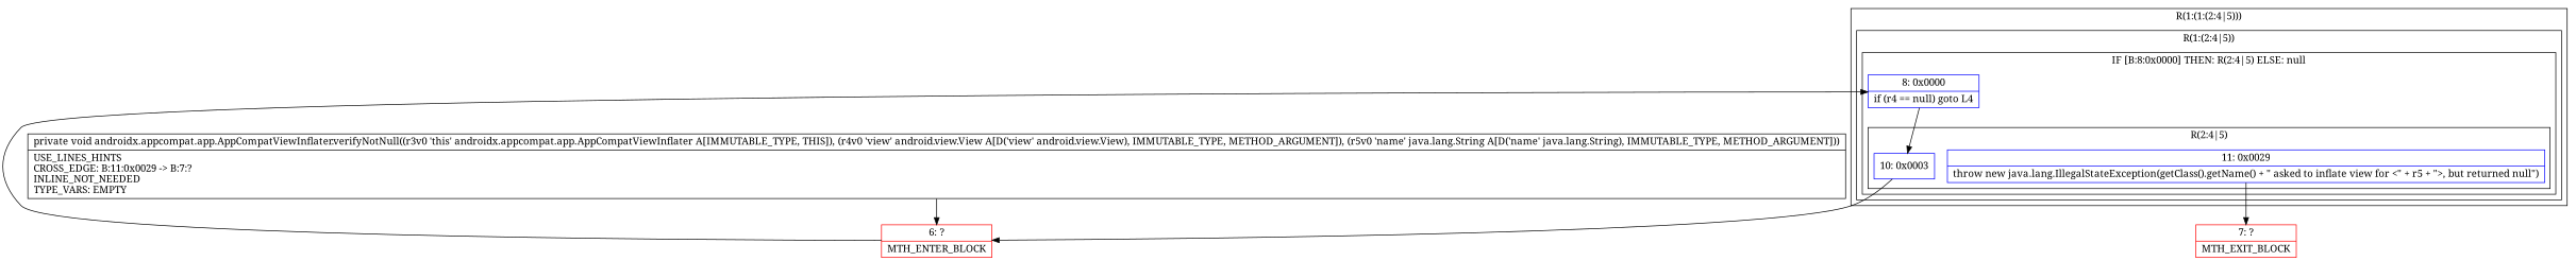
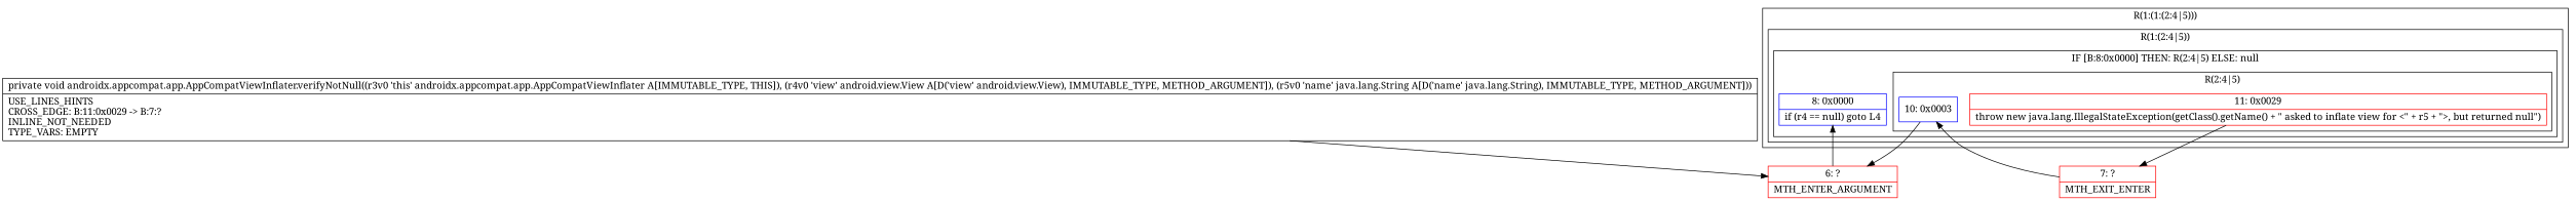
  digraph {
    fontname="Noto Serif"
    node [color=blue fontname="Noto Serif" shape=record]
    edge [fontname="Noto Serif"]
    n1 [label="{10\:\ 0x0003}"]
-   n2 [label="{11\:\ 0x0029|throw new java.lang.IllegalStateException(getClass().getName() + \" asked to inflate view for \<\" + r5 + \"\>, but returned null\")\l}"]
+   n2 [color=red label="{11\:\ 0x0029|throw new java.lang.IllegalStateException(getClass().getName() + \" asked to inflate view for \<\" + r5 + \"\>, but returned null\")\l}"]
    n3 [label="{8\:\ 0x0000|if (r4 == null) goto L4\l}"]
-   n4 [color=red label="{6\:\ ?|MTH_ENTER_BLOCK\l}"]
-   n5 [color=red label="{7\:\ ?|MTH_EXIT_BLOCK\l}"]
+   n4 [color=red label="{6\:\ ?|MTH_ENTER_ARGUMENT\l}"]
+   n5 [color=red label="{7\:\ ?|MTH_EXIT_ENTER\l}"]
    n6 [label="{private void androidx.appcompat.app.AppCompatViewInflater.verifyNotNull((r3v0 'this' androidx.appcompat.app.AppCompatViewInflater A[IMMUTABLE_TYPE, THIS]), (r4v0 'view' android.view.View A[D('view' android.view.View), IMMUTABLE_TYPE, METHOD_ARGUMENT]), (r5v0 'name' java.lang.String A[D('name' java.lang.String), IMMUTABLE_TYPE, METHOD_ARGUMENT]))  | USE_LINES_HINTS\lCROSS_EDGE: B:11:0x0029 \-\> B:7:?\lINLINE_NOT_NEEDED\lTYPE_VARS: EMPTY\l}" color=""]
    subgraph cluster_1 {
      label="R(1:(1:(2:4|5)))"
      subgraph cluster_2 {
        label="R(1:(2:4|5))"
        subgraph cluster_3 {
          label="IF [B:8:0x0000] THEN: R(2:4|5) ELSE: null"
          n3
          subgraph cluster_4 {
            label="R(2:4|5)"
            n1
            n2
          }
        }
      }
    }
    n1 -> n4
    n2 -> n5
-   n3 -> n1
+   n5 -> n1
    n4 -> n3
    n6 -> n4
  }
